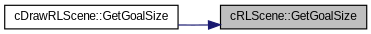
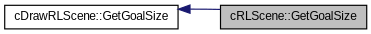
  digraph {
    rankdir=RL
    fontname="Liberation Sans"
    node [color=black fontname="Liberation Sans" fontsize=10 shape=record style=filled]
    n1 [fillcolor=grey75 fontcolor=black height=0.2 label="cRLScene::GetGoalSize" width=0.4]
    n2 [fillcolor=white height=0.2 label="cDrawRLScene::GetGoalSize" width=0.4]
-   n1 -> n2 [color=midnightblue dir=back fontname="Liberation Sans" fontsize=10 labelfontname=Helvetica labelfontsize=10 style=solid]
+   n2 -> n1 [color=midnightblue dir=back fontname="Liberation Sans" fontsize=10 labelfontname=Helvetica labelfontsize=10 style=solid]
  }
